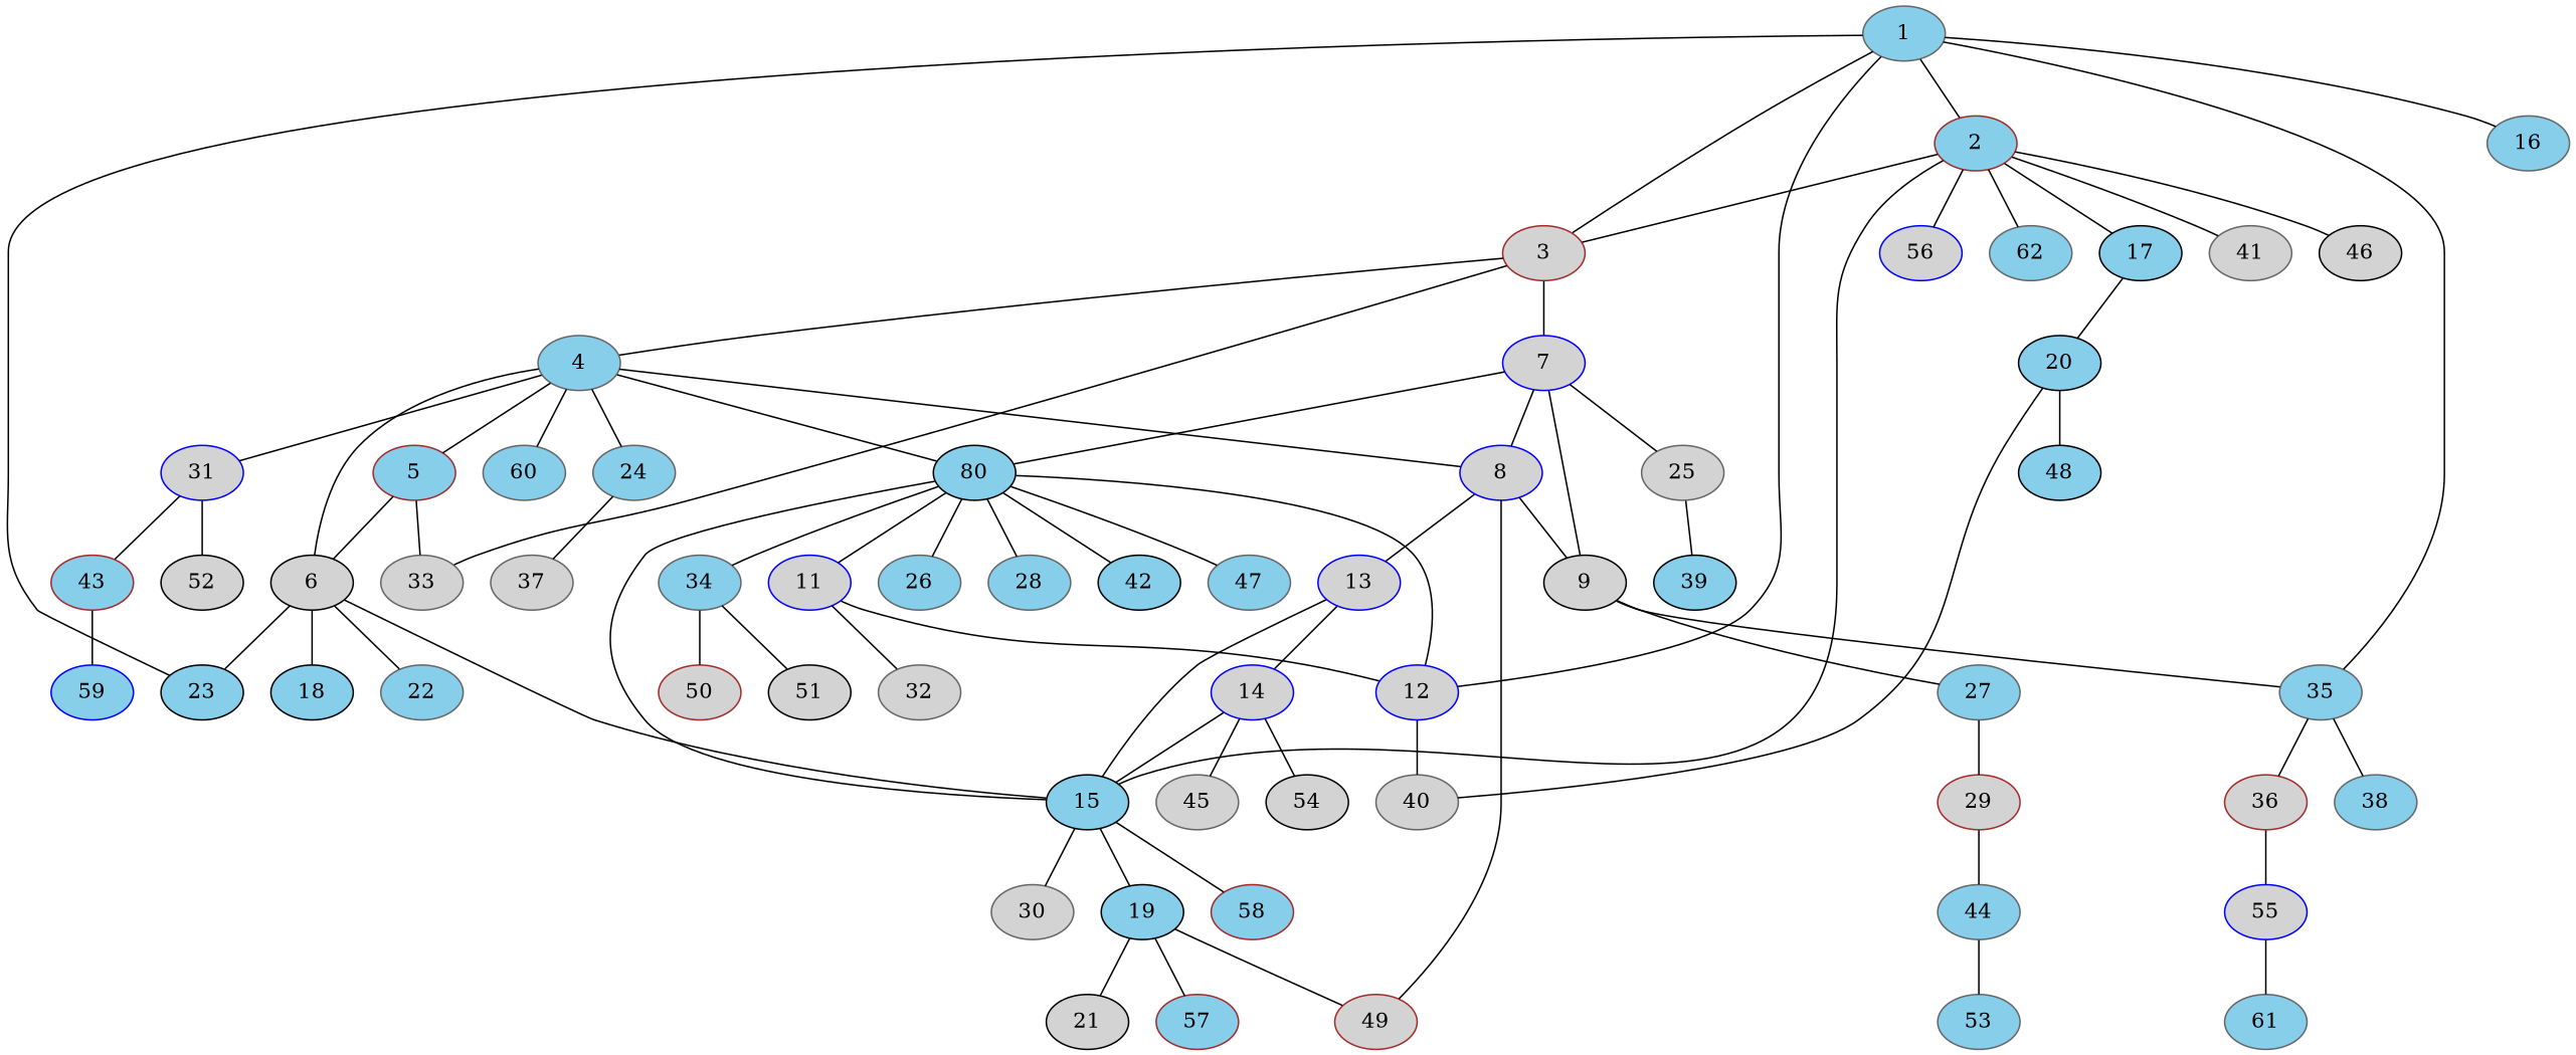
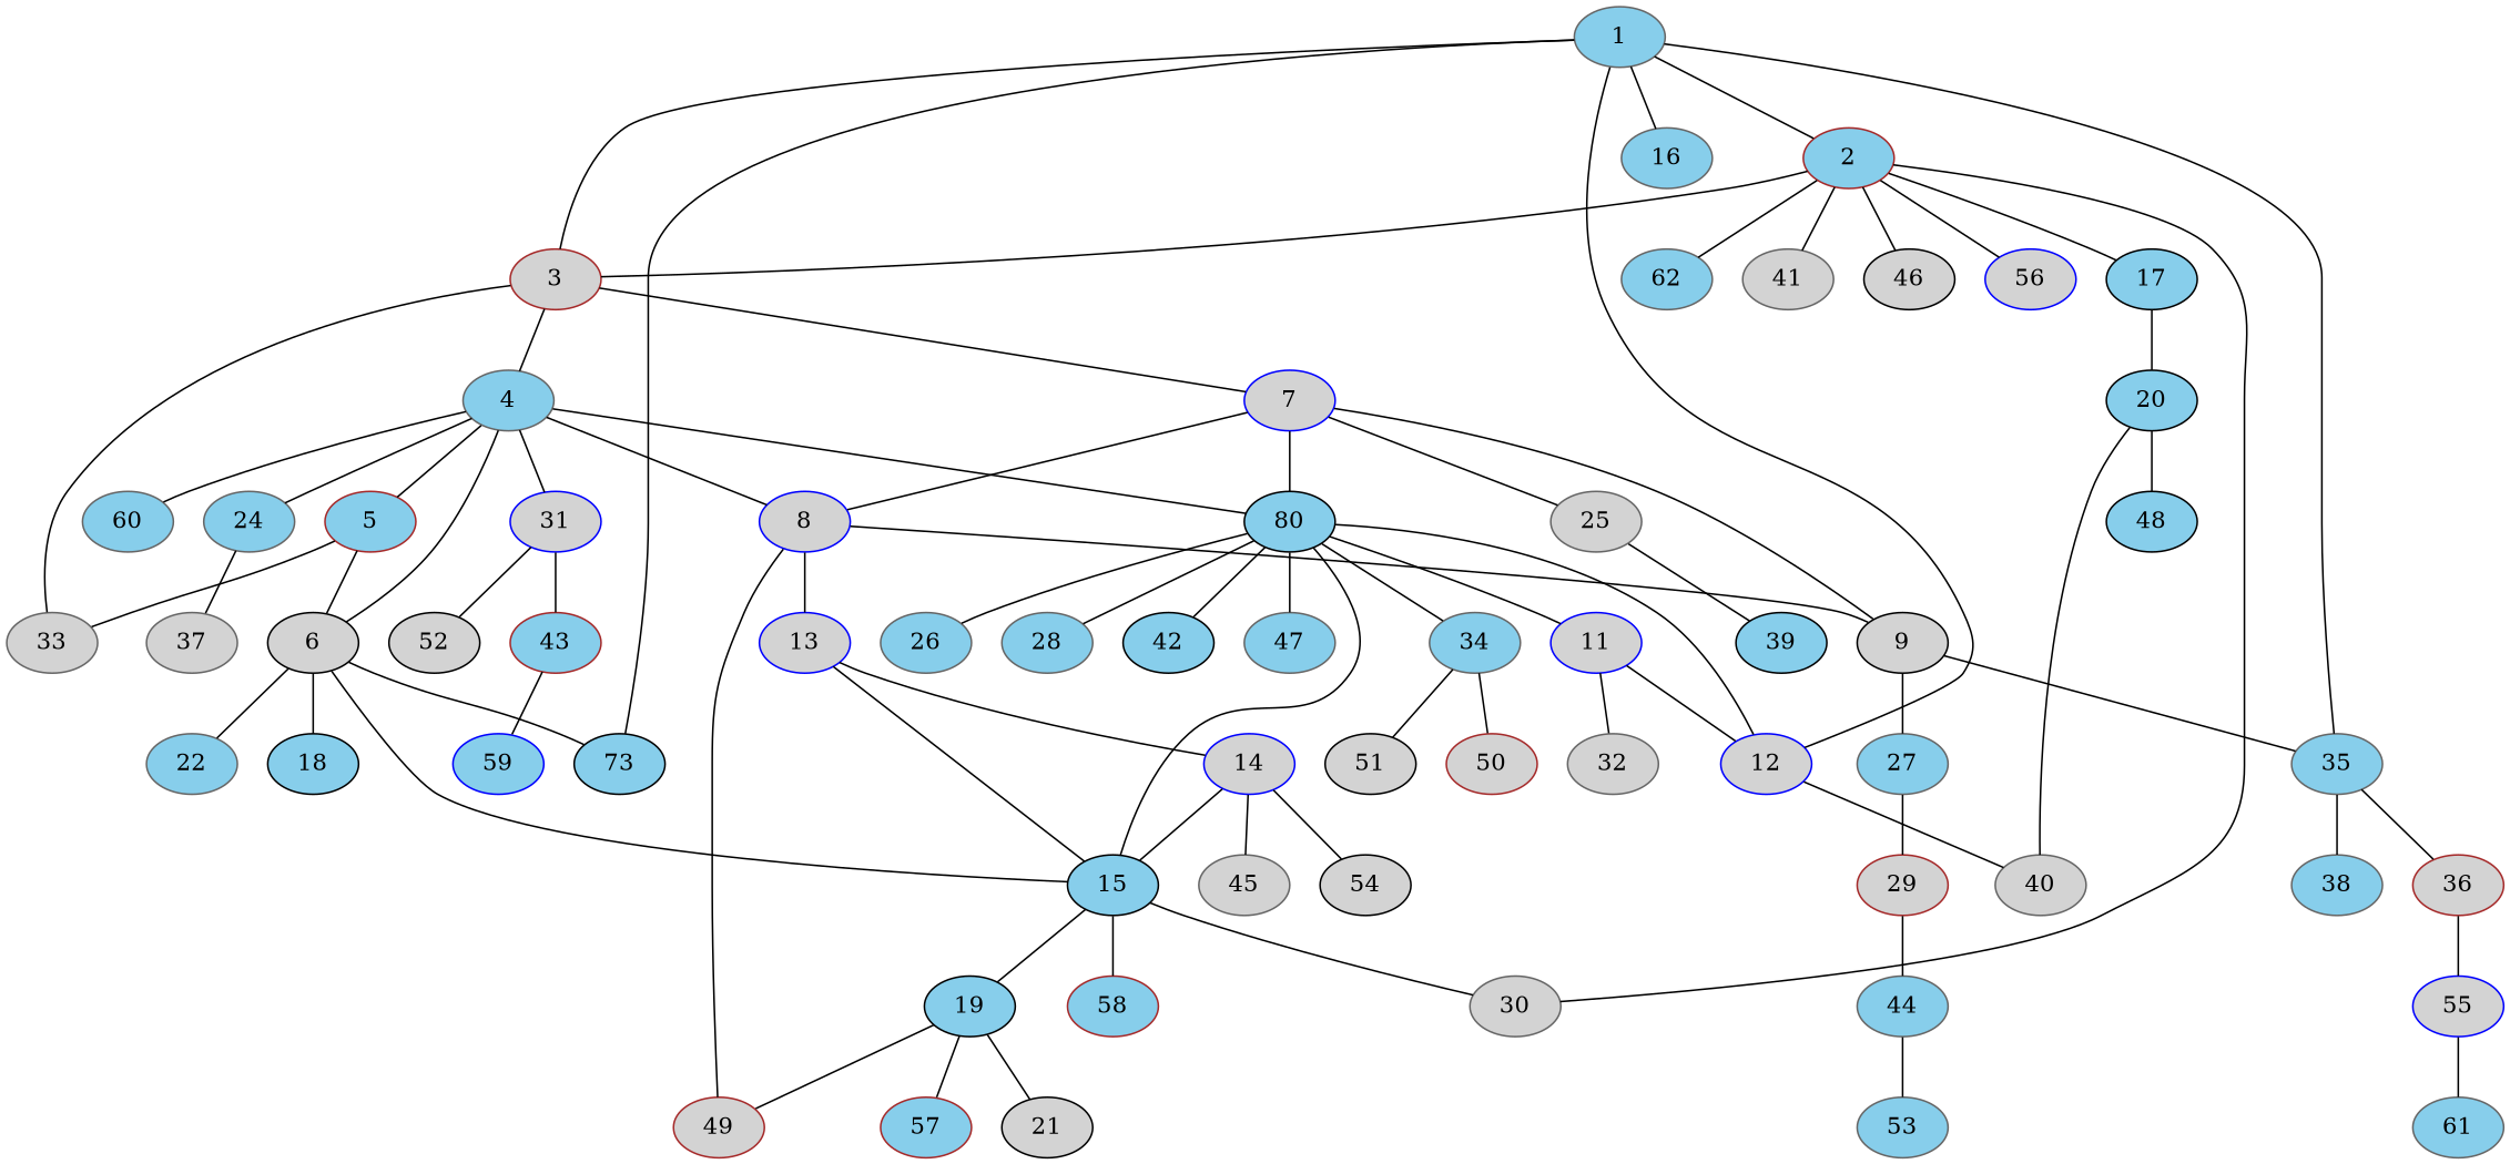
  graph {
    node [color=gray40 fillcolor=skyblue style=filled]
    2 [color=brown]
    1
    3 [color=brown fillcolor=lightgrey]
    12 [color=blue fillcolor=lightgrey]
    16
-   23 [color=black]
+   23 [color=black label=73]
    35
    15 [color=black]
    17 [color=black]
    41 [fillcolor=lightgrey]
    46 [color=black fillcolor=lightgrey]
    56 [color=blue fillcolor=lightgrey]
    62
    4
    7 [color=blue fillcolor=lightgrey]
    33 [fillcolor=lightgrey]
    40 [fillcolor=lightgrey]
    36 [color=brown fillcolor=lightgrey]
    38
    19 [color=black]
    58 [color=brown]
    30 [fillcolor=lightgrey]
    20 [color=black]
    5 [color=brown]
    6 [color=black fillcolor=lightgrey]
    8 [color=blue fillcolor=lightgrey]
    n27 [color=black label=80]
    24
    31 [color=blue fillcolor=lightgrey]
    60
    9 [color=black fillcolor=lightgrey]
    25 [fillcolor=lightgrey]
    18 [color=black]
    22
    13 [color=blue fillcolor=lightgrey]
    49 [color=brown fillcolor=lightgrey]
    11 [color=blue fillcolor=lightgrey]
    26
    28
    34
    42 [color=black]
    47
    37 [fillcolor=lightgrey]
    43 [color=brown]
    52 [color=black fillcolor=lightgrey]
    27
    39 [color=black]
    14 [color=blue fillcolor=lightgrey]
    29 [color=brown fillcolor=lightgrey]
    32 [fillcolor=lightgrey]
    50 [color=brown fillcolor=lightgrey]
    51 [color=black fillcolor=lightgrey]
    45 [fillcolor=lightgrey]
    54 [color=black fillcolor=lightgrey]
    21 [color=black fillcolor=lightgrey]
    57 [color=brown]
    48 [color=black]
    44
    53
    59 [color=blue]
    55 [color=blue fillcolor=lightgrey]
    61
    2 -- 3
-   2 -- 15
+   2 -- 30
    2 -- 17
    2 -- 41
    2 -- 46
    2 -- 56
    2 -- 62
    1 -- 2
    1 -- 3
    1 -- 12
    1 -- 16
    1 -- 23
    1 -- 35
    3 -- 4
    3 -- 7
    3 -- 33
    12 -- 40
    35 -- 36
    35 -- 38
    15 -- 19
    15 -- 58
    15 -- 30
    17 -- 20
    4 -- 5
    4 -- 6
    4 -- 8
    4 -- n27
    4 -- 24
    4 -- 31
    4 -- 60
    7 -- 8
    7 -- n27
    7 -- 9
    7 -- 25
    36 -- 55
    19 -- 49
    19 -- 21
    19 -- 57
    20 -- 40
    20 -- 48
    5 -- 33
    5 -- 6
    6 -- 23
    6 -- 15
    6 -- 18
    6 -- 22
    8 -- 9
    8 -- 13
    8 -- 49
    n27 -- 12
    n27 -- 15
    n27 -- 11
    n27 -- 26
    n27 -- 28
    n27 -- 34
    n27 -- 42
    n27 -- 47
    24 -- 37
    31 -- 43
    31 -- 52
    9 -- 35
    9 -- 27
    25 -- 39
    13 -- 15
    13 -- 14
    11 -- 12
    11 -- 32
    34 -- 50
    34 -- 51
    43 -- 59
    27 -- 29
    14 -- 15
    14 -- 45
    14 -- 54
    29 -- 44
    44 -- 53
    55 -- 61
  }
